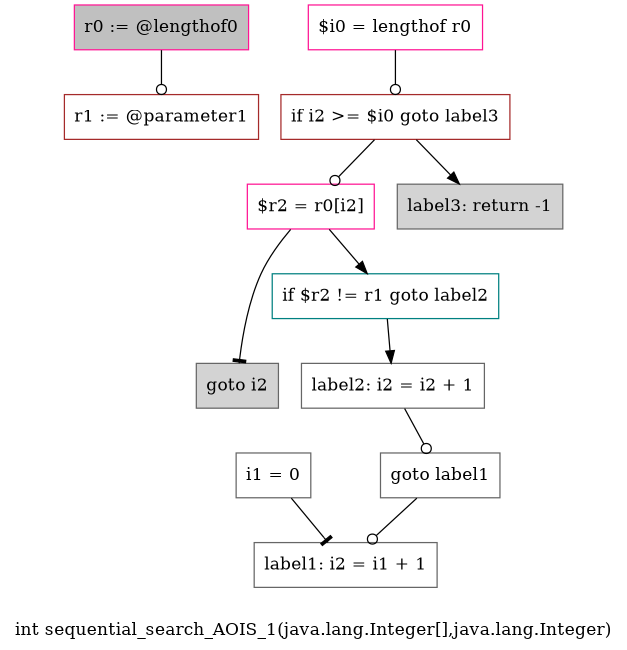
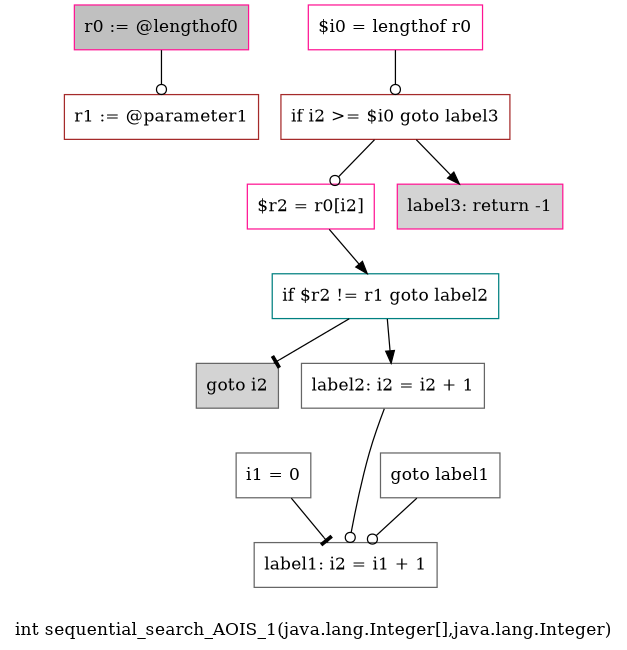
  digraph {
    label="int sequential_search_AOIS_1(java.lang.Integer[],java.lang.Integer)"
    node [color=gray40 shape=box]
    edge [arrowhead=odot]
    n1 [color=deeppink fillcolor=gray label="r0 := @lengthof0" style=filled]
    n2 [color=brown label="r1 := @parameter1"]
    n3 [label="i1 = 0"]
    n4 [label="label1: i2 = i1 + 1"]
    n5 [color=deeppink label="$i0 = lengthof r0"]
    n6 [color=brown label="if i2 >= $i0 goto label3"]
    n7 [color=deeppink label="$r2 = r0[i2]"]
-   n8 [fillcolor=lightgray label="label3: return -1" style=filled]
+   n8 [color=deeppink fillcolor=lightgray label="label3: return -1" style=filled]
    n9 [color=teal label="if $r2 != r1 goto label2"]
    n10 [fillcolor=lightgray label="goto i2" style=filled]
    n11 [label="label2: i2 = i2 + 1"]
    n12 [label="goto label1"]
    n1 -> n2
    n3 -> n4 [arrowhead=tee]
    n5 -> n6
    n6 -> n7
    n6 -> n8 [arrowhead=normal]
    n7 -> n9 [arrowhead=normal]
-   n7 -> n10 [arrowhead=tee]
+   n9 -> n10 [arrowhead=tee]
    n9 -> n11 [arrowhead=normal]
-   n11 -> n12
+   n11 -> n4
    n12 -> n4
  }
